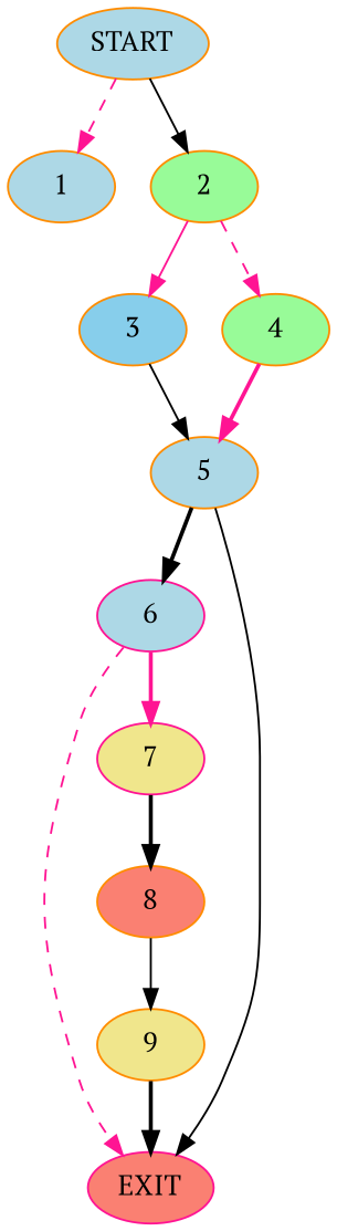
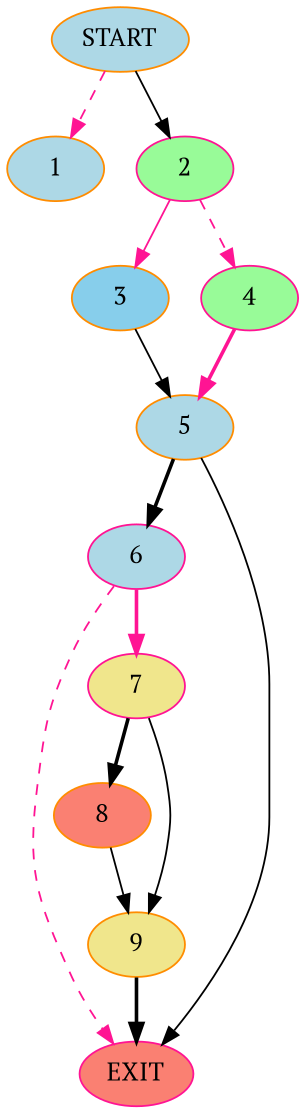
  digraph {
    fontname="PT Serif"
    node [color=darkorange fillcolor=lightblue fontname="PT Serif" style=filled]
    edge [color=black fontname="PT Serif" style=solid]
    n1 [label=START]
    1
-   2 [fillcolor=palegreen]
+   2 [color=deeppink fillcolor=palegreen]
    3 [fillcolor=skyblue]
-   4 [fillcolor=palegreen]
+   4 [color=deeppink fillcolor=palegreen]
    5
    6 [color=deeppink]
    n8 [color=deeppink fillcolor=salmon label=EXIT]
    7 [color=deeppink fillcolor=khaki]
    8 [fillcolor=salmon]
    9 [fillcolor=khaki]
    n1 -> 1 [color=deeppink style=dashed]
    n1 -> 2
    2 -> 3 [color=deeppink]
    2 -> 4 [color=deeppink style=dashed]
    3 -> 5
    4 -> 5 [color=deeppink style=bold]
    5 -> 6 [style=bold]
    5 -> n8
    6 -> n8 [color=deeppink style=dashed]
    6 -> 7 [color=deeppink style=bold]
    7 -> 8 [style=bold]
+   7 -> 9
    8 -> 9
    9 -> n8 [style=bold]
  }
